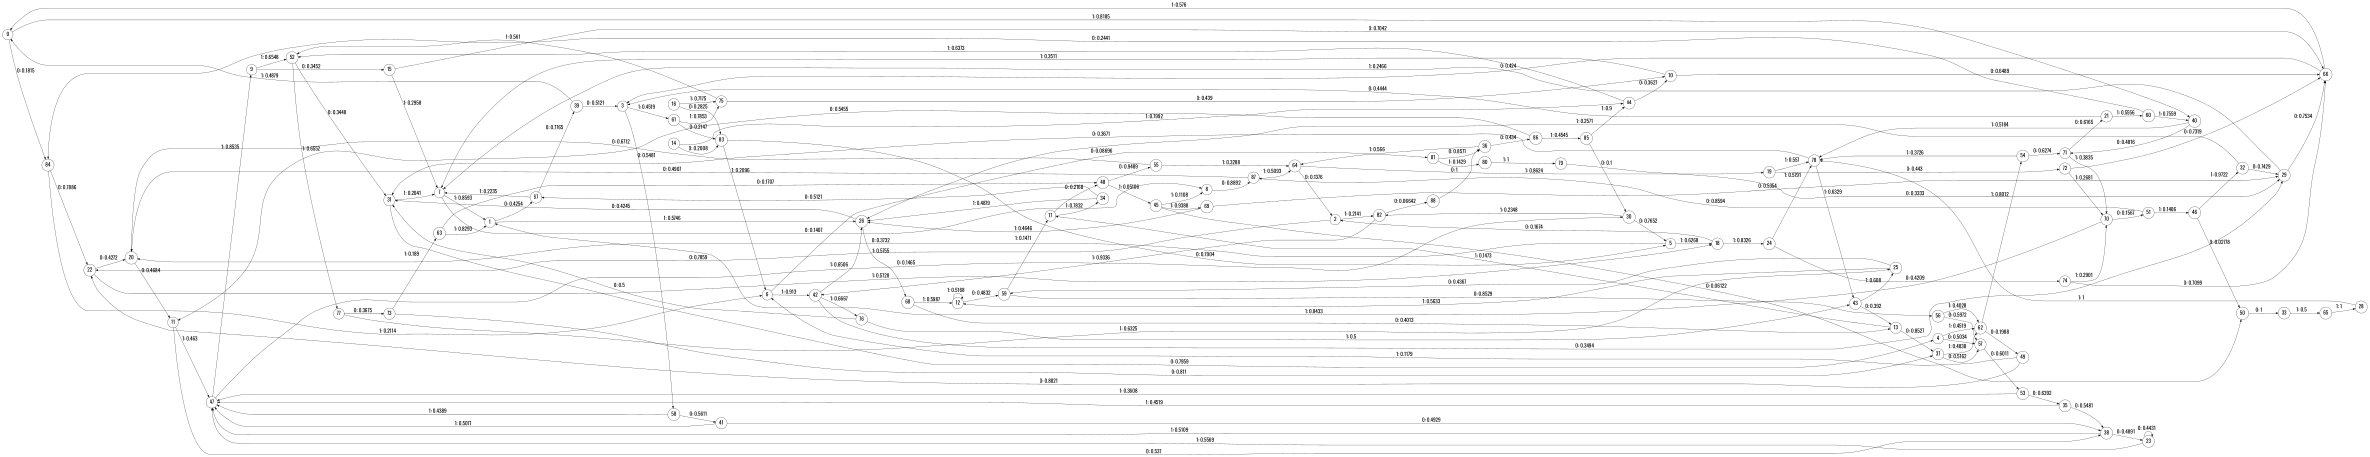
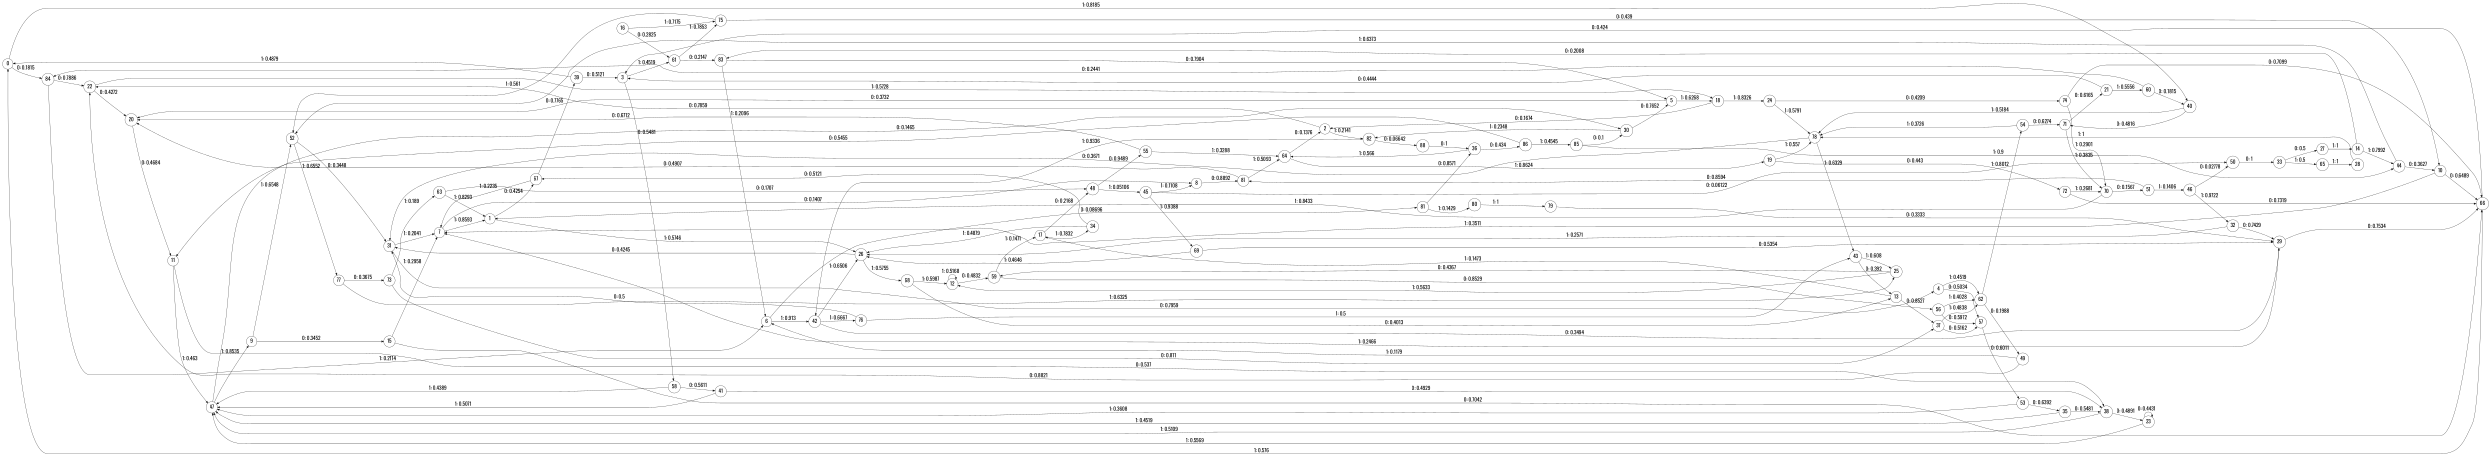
  digraph {
    fontname=Oswald
    rankdir=LR
    node [fontname=Oswald fontsize=24 shape=circle]
    edge [fontname=Oswald fontsize=24]
    0
    84
    40
    22
    6
    78
    71
    20
    18
    42
    81
    31
    43
    70
    21
    1
    67
    26
    7
    39
    68
    8
    3
    4
    12
    13
    2
    82
    88
    11
    24
    29
    76
    36
    58
    61
    47
    41
    83
    75
    9
    30
    38
    5
    52
    10
    57
    62
    53
    49
    54
    16
    35
    14
    44
    74
    80
    64
    86
    79
    66
    87
    45
    50
    69
    19
    33
    15
    77
    25
    73
    23
    59
    17
    56
    48
    34
    37
    55
    72
    51
    60
+   27
    28
    32
    65
    85
    46
    63
    0 -> 84 [label="0: 0.1815   "]
    0 -> 40 [label="1: 0.8185   "]
    84 -> 22 [label="0: 0.7886   "]
    84 -> 6 [label="1: 0.2114   "]
    40 -> 78 [label="1: 0.5184   "]
    40 -> 71 [label="0: 0.4816   "]
    22 -> 20 [label="0: 0.4272   "]
    22 -> 18 [label="1: 0.5728   "]
    6 -> 42 [label="1: 0.913    "]
    6 -> 81 [label="0: 0.08696  "]
    78 -> 31 [label="0: 0.3671   "]
    78 -> 43 [label="1: 0.6329   "]
    71 -> 70 [label="1: 0.3835   "]
    71 -> 21 [label="0: 0.6165   "]
    20 -> 11 [label="0: 0.4684   "]
    18 -> 2 [label="0: 0.1674   "]
    18 -> 24 [label="1: 0.8326   "]
    42 -> 26 [label="1: 0.6506   "]
    42 -> 29 [label="0: 0.3494   "]
    42 -> 76 [label="1: 0.6667   "]
    81 -> 36 [label="0: 0.8571   "]
    81 -> 80 [label="1: 0.1429   "]
    31 -> 7 [label="1: 0.2041   "]
    31 -> 4 [label="0: 0.7959   "]
    43 -> 13 [label="0: 0.392    "]
    43 -> 25 [label="1: 0.608    "]
    70 -> 1 [label="1: 0.8433   "]
    70 -> 51 [label="0: 0.1567   "]
    21 -> 3 [label="0: 0.4444   "]
    21 -> 60 [label="1: 0.5556   "]
    1 -> 67 [label="0: 0.4254   "]
    1 -> 26 [label="1: 0.5746   "]
    67 -> 7 [label="1: 0.2235   "]
    67 -> 39 [label="0: 0.7765   "]
    26 -> 31 [label="0: 0.4245   "]
    26 -> 68 [label="1: 0.5755   "]
    7 -> 1 [label="1: 0.8593   "]
    7 -> 8 [label="0: 0.1407   "]
    39 -> 0 [label="1: 0.4879   "]
    39 -> 3 [label="0: 0.5121   "]
    68 -> 12 [label="1: 0.5987   "]
    68 -> 13 [label="0: 0.4013   "]
    8 -> 87 [label="0: 0.8892   "]
    3 -> 58 [label="0: 0.5481   "]
    3 -> 61 [label="1: 0.4519   "]
    4 -> 57 [label="0: 0.5034   "]
    4 -> 62 [label="1: 0.4519   "]
    12 -> 12 [label="1: 0.5168   "]
    12 -> 59 [label="0: 0.4832   "]
    13 -> 17 [label="1: 0.1473   "]
    13 -> 37 [label="0: 0.8527   "]
    2 -> 22 [label="0: 0.7859   "]
    2 -> 82 [label="1: 0.2141   "]
    82 -> 42 [label="1: 0.9336   "]
    82 -> 88 [label="0: 0.06642  "]
    88 -> 36 [label="0: 1        "]
    11 -> 47 [label="1: 0.463    "]
    11 -> 38 [label="0: 0.537    "]
    24 -> 78 [label="1: 0.5791   "]
    24 -> 74 [label="0: 0.4209   "]
    29 -> 7 [label="1: 0.2466   "]
    29 -> 66 [label="0: 0.7534   "]
    76 -> 31 [label="0: 0.5      "]
    76 -> 43 [label="1: 0.5      "]
    36 -> 64 [label="1: 0.566    "]
    36 -> 86 [label="0: 0.434    "]
    58 -> 47 [label="1: 0.4389   "]
    58 -> 41 [label="0: 0.5611   "]
    61 -> 83 [label="0: 0.2147   "]
    61 -> 75 [label="1: 0.7853   "]
    47 -> 9 [label="1: 0.8535   "]
    47 -> 30 [label="0: 0.1465   "]
    41 -> 47 [label="1: 0.5071   "]
    41 -> 38 [label="0: 0.4929   "]
    83 -> 6 [label="1: 0.2096   "]
    83 -> 5 [label="0: 0.7904   "]
    75 -> 52 [label="1: 0.561    "]
    75 -> 10 [label="0: 0.439    "]
    9 -> 52 [label="1: 0.6548   "]
    9 -> 15 [label="0: 0.3452   "]
    30 -> 82 [label="1: 0.2348   "]
    30 -> 5 [label="0: 0.7652   "]
    38 -> 47 [label="1: 0.5109   "]
    38 -> 23 [label="0: 0.4891   "]
    5 -> 20 [label="0: 0.3732   "]
    5 -> 18 [label="1: 0.6268   "]
    52 -> 31 [label="0: 0.3448   "]
    52 -> 77 [label="1: 0.6552   "]
    10 -> 7 [label="1: 0.3511   "]
    10 -> 66 [label="0: 0.6489   "]
    57 -> 53 [label="0: 0.6011   "]
    62 -> 49 [label="0: 0.1988   "]
    62 -> 54 [label="1: 0.8012   "]
    53 -> 47 [label="1: 0.3608   "]
    53 -> 35 [label="0: 0.6392   "]
    49 -> 22 [label="0: 0.8821   "]
    49 -> 6 [label="1: 0.1179   "]
    54 -> 78 [label="1: 0.3726   "]
    54 -> 71 [label="0: 0.6274   "]
-   16 -> 83 [label="0: 0.2825   "]
+   16 -> 61 [label="0: 0.2825   "]
    16 -> 75 [label="1: 0.7175   "]
    35 -> 47 [label="1: 0.4519   "]
    35 -> 38 [label="0: 0.5481   "]
    14 -> 83 [label="0: 0.2008   "]
    14 -> 44 [label="1: 0.7992   "]
    44 -> 52 [label="1: 0.6373   "]
    44 -> 10 [label="0: 0.3627   "]
    74 -> 70 [label="1: 0.2901   "]
    74 -> 66 [label="0: 0.7099   "]
    80 -> 79 [label="1: 1        "]
    64 -> 2 [label="0: 0.1376   "]
    64 -> 19 [label="1: 0.8624   "]
    86 -> 11 [label="0: 0.5455   "]
    86 -> 85 [label="1: 0.4545   "]
    79 -> 29 [label="0: 0.3333   "]
    66 -> 0 [label="1: 0.576    "]
    66 -> 3 [label="0: 0.424    "]
    87 -> 20 [label="0: 0.4907   "]
    87 -> 64 [label="1: 0.5093   "]
    45 -> 8 [label="1: 0.1108   "]
    45 -> 50 [label="0: 0.06122  "]
    45 -> 69 [label="1: 0.9388   "]
    50 -> 33 [label="0: 1        "]
    69 -> 26 [label="1: 0.4646   "]
    69 -> 29 [label="0: 0.5354   "]
    19 -> 78 [label="1: 0.557    "]
    19 -> 72 [label="0: 0.443    "]
+   33 -> 27 [label="0: 0.5      "]
    33 -> 65 [label="1: 0.5      "]
    15 -> 7 [label="1: 0.2958   "]
    15 -> 66 [label="0: 0.7042   "]
    77 -> 25 [label="1: 0.6325   "]
    77 -> 73 [label="0: 0.3675   "]
    25 -> 12 [label="1: 0.5633   "]
    25 -> 59 [label="0: 0.4367   "]
    73 -> 37 [label="0: 0.811    "]
    73 -> 63 [label="1: 0.189    "]
    23 -> 47 [label="1: 0.5569   "]
    23 -> 23 [label="0: 0.4431   "]
    59 -> 17 [label="1: 0.1471   "]
    59 -> 56 [label="0: 0.8529   "]
    17 -> 48 [label="0: 0.2168   "]
    17 -> 34 [label="1: 0.7832   "]
    56 -> 57 [label="0: 0.5972   "]
    56 -> 62 [label="1: 0.4028   "]
    48 -> 45 [label="1: 0.05106  "]
    48 -> 55 [label="0: 0.9489   "]
    34 -> 67 [label="0: 0.5121   "]
    34 -> 26 [label="1: 0.4879   "]
    37 -> 57 [label="0: 0.5162   "]
    37 -> 62 [label="1: 0.4838   "]
    55 -> 20 [label="0: 0.6712   "]
    55 -> 64 [label="1: 0.3288   "]
    72 -> 70 [label="1: 0.2681   "]
    72 -> 66 [label="0: 0.7319   "]
    51 -> 87 [label="0: 0.8594   "]
    51 -> 46 [label="1: 0.1406   "]
    60 -> 84 [label="0: 0.2441   "]
-   60 -> 40 [label="1: 0.7559   "]
+   60 -> 40 [label="0: 0.1815   "]
+   27 -> 14 [label="1: 1        "]
    28 -> 78 [label="1: 1        "]
    32 -> 26 [label="1: 0.2571   "]
    32 -> 29 [label="0: 0.7429   "]
    65 -> 28 [label="1: 1        "]
    85 -> 30 [label="0: 0.1      "]
    85 -> 44 [label="1: 0.9      "]
    46 -> 50 [label="0: 0.02778  "]
    46 -> 32 [label="1: 0.9722   "]
    63 -> 1 [label="1: 0.8293   "]
    63 -> 48 [label="0: 0.1707   "]
  }
